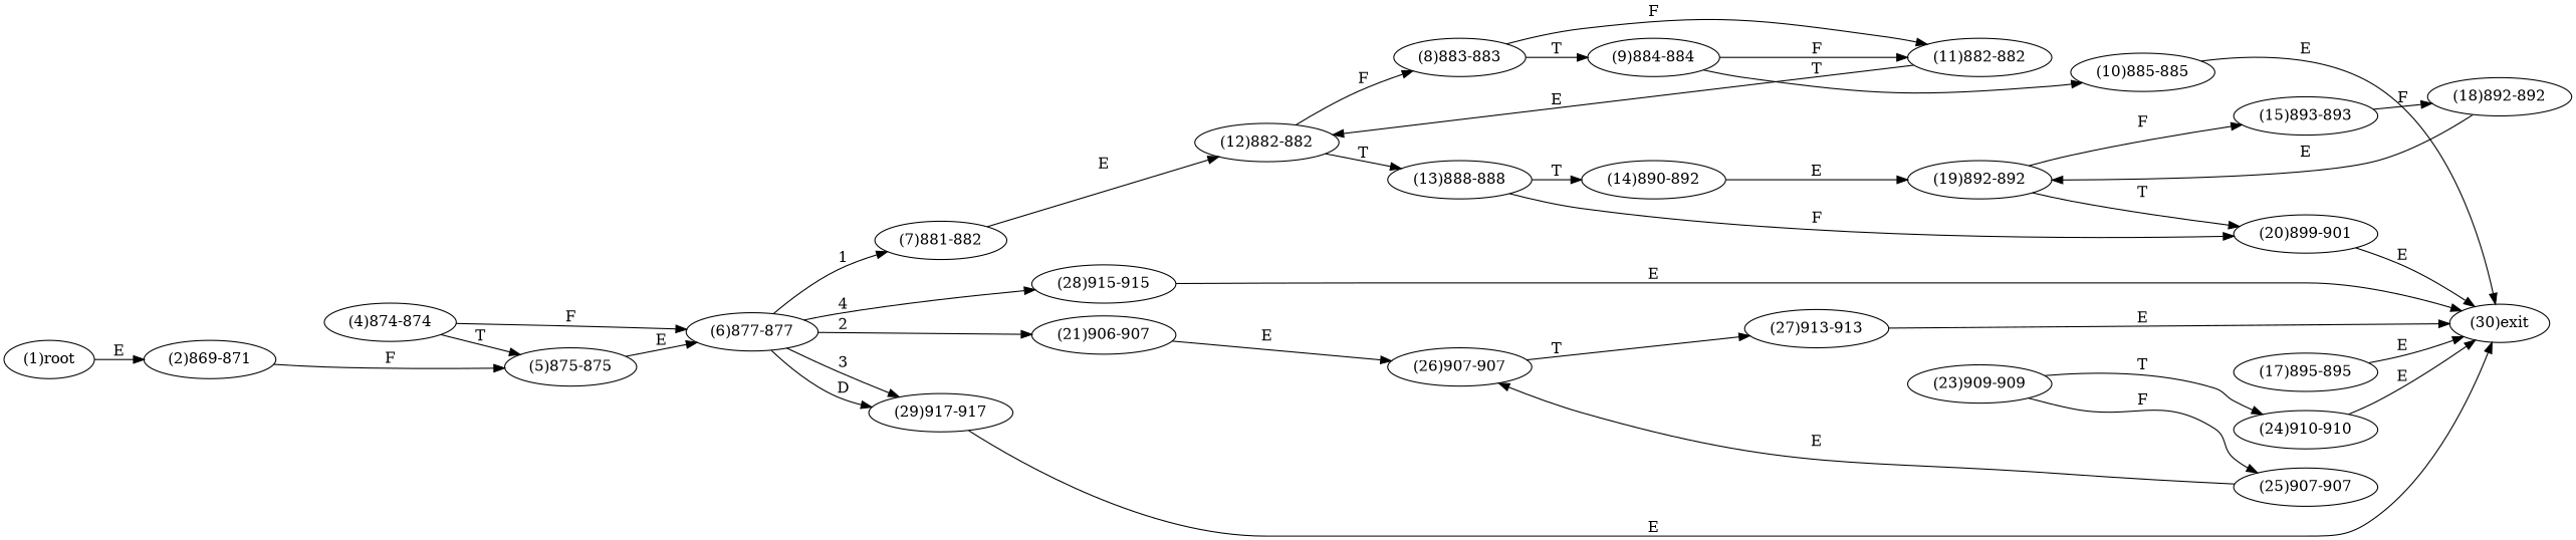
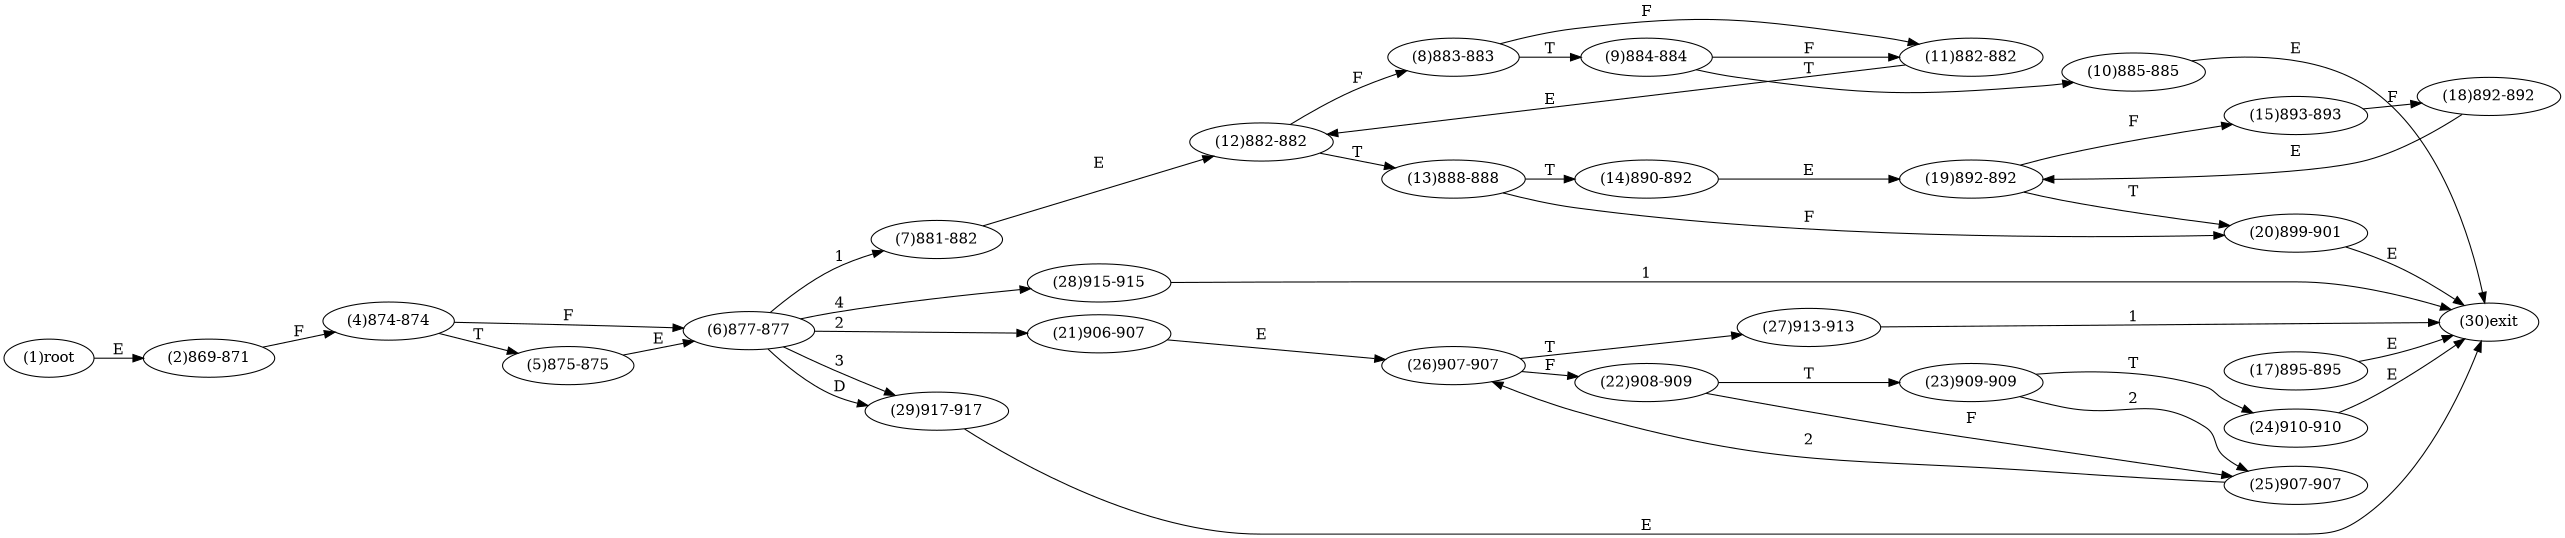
  digraph {
    rankdir=LR
    n1 [label="(1)root"]
    n2 [label="(2)869-871"]
    n3 [label="(4)874-874"]
    n4 [label="(5)875-875"]
    n5 [label="(6)877-877"]
    n6 [label="(7)881-882"]
    n7 [label="(21)906-907"]
    n8 [label="(29)917-917"]
    n9 [label="(28)915-915"]
    n10 [label="(12)882-882"]
    n11 [label="(26)907-907"]
    n12 [label="(30)exit"]
    n13 [label="(8)883-883"]
    n14 [label="(13)888-888"]
    n15 [label="(9)884-884"]
    n16 [label="(11)882-882"]
    n17 [label="(10)885-885"]
    n18 [label="(14)890-892"]
    n19 [label="(20)899-901"]
    n20 [label="(19)892-892"]
    n21 [label="(15)893-893"]
    n22 [label="(18)892-892"]
    n23 [label="(17)895-895"]
+   n24 [label="(22)908-909"]
    n25 [label="(27)913-913"]
    n26 [label="(23)909-909"]
    n27 [label="(25)907-907"]
    n28 [label="(24)910-910"]
    n1 -> n2 [label=E]
-   n2 -> n4 [label=F]
+   n2 -> n3 [label=F]
    n3 -> n4 [label=T]
    n3 -> n5 [label=F]
    n4 -> n5 [label=E]
    n5 -> n6 [label=1]
    n5 -> n7 [label=2]
    n5 -> n8 [label=3]
    n5 -> n8 [label=D]
    n5 -> n9 [label=4]
    n6 -> n10 [label=E]
    n7 -> n11 [label=E]
    n8 -> n12 [label=E]
-   n9 -> n12 [label=E]
+   n9 -> n12 [label=1]
    n10 -> n13 [label=F]
    n10 -> n14 [label=T]
+   n11 -> n24 [label=F]
    n11 -> n25 [label=T]
    n13 -> n15 [label=T]
    n13 -> n16 [label=F]
    n14 -> n18 [label=T]
    n14 -> n19 [label=F]
    n15 -> n16 [label=F]
    n15 -> n17 [label=T]
    n16 -> n10 [label=E]
    n17 -> n12 [label=E]
    n18 -> n20 [label=E]
    n19 -> n12 [label=E]
    n20 -> n19 [label=T]
    n20 -> n21 [label=F]
    n21 -> n22 [label=F]
    n22 -> n20 [label=E]
    n23 -> n12 [label=E]
-   n25 -> n12 [label=E]
-   n26 -> n27 [label=F]
+   n24 -> n26 [label=T]
+   n24 -> n27 [label=F]
+   n25 -> n12 [label=1]
+   n26 -> n27 [label=2]
    n26 -> n28 [label=T]
-   n27 -> n11 [label=E]
+   n27 -> n11 [label=2]
    n28 -> n12 [label=E]
  }
